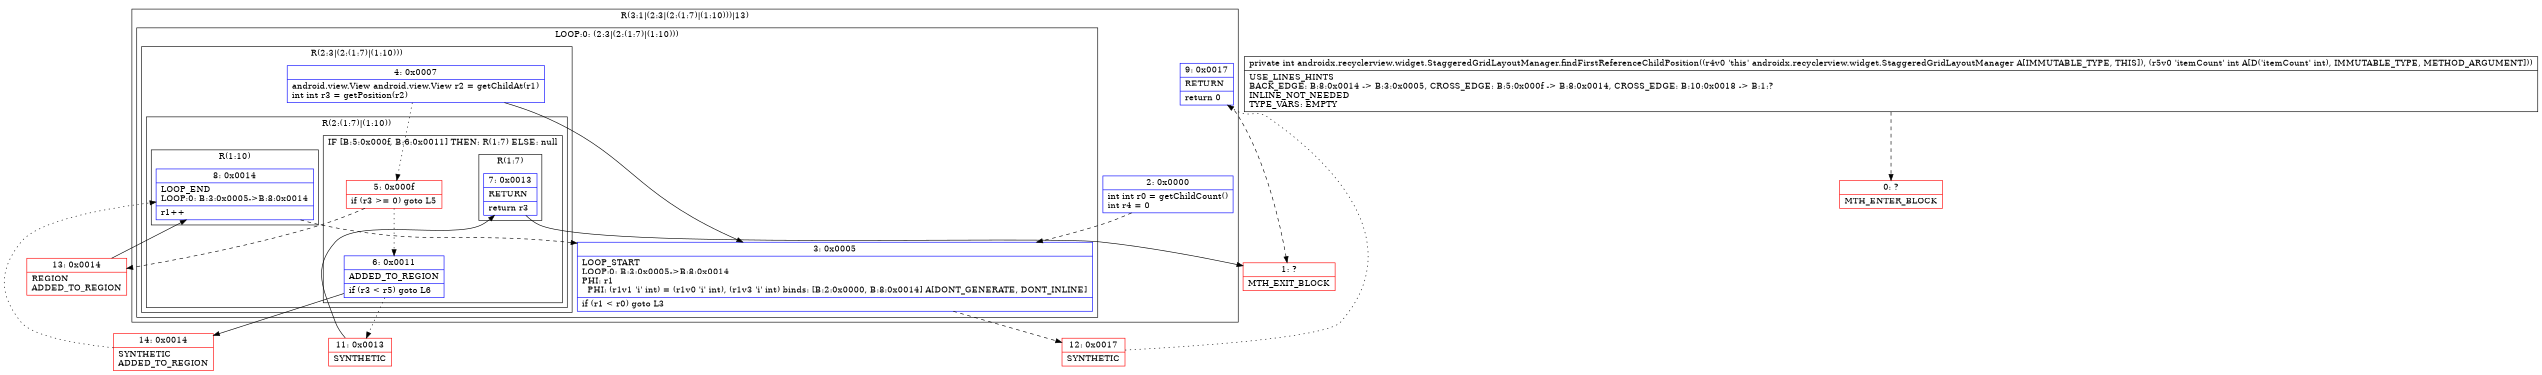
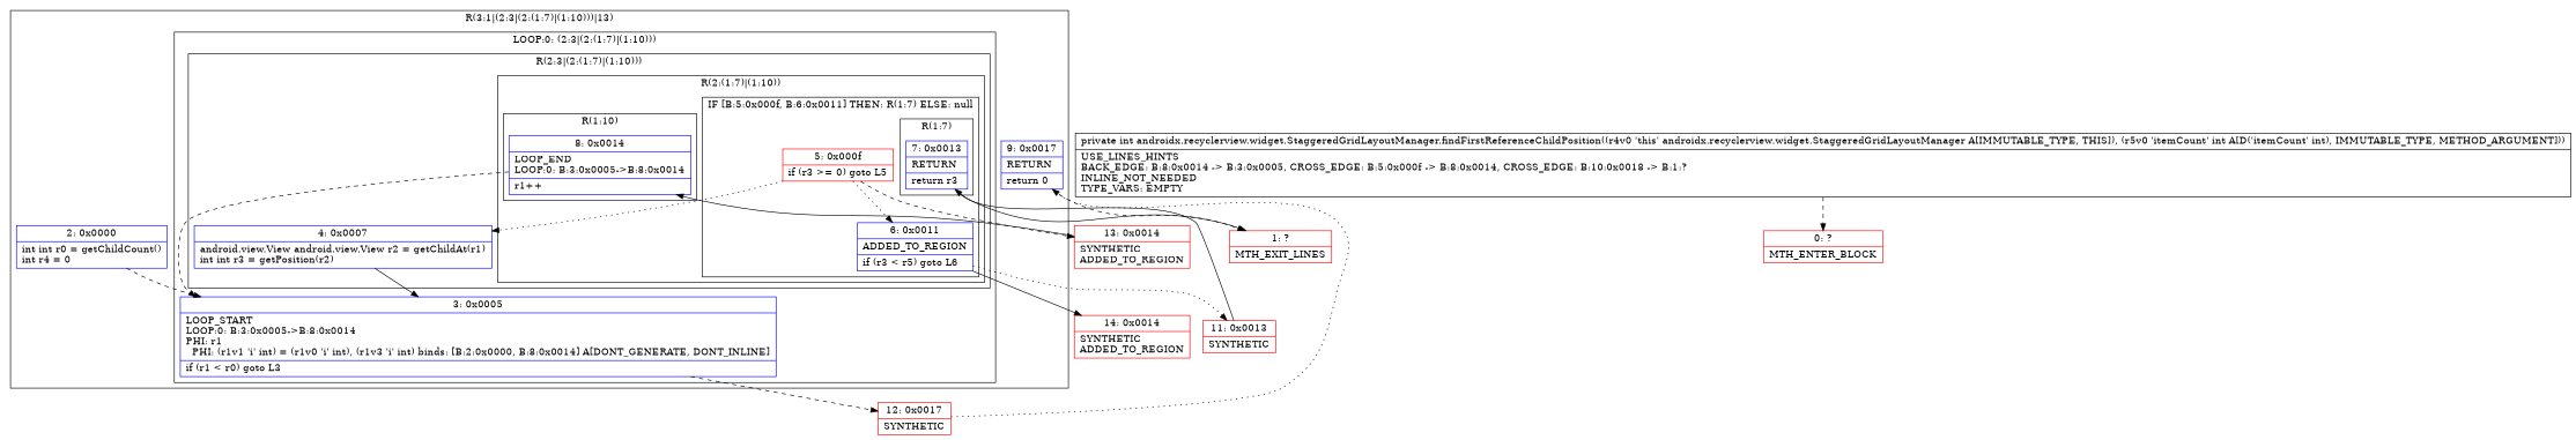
  digraph {
    node [color=blue shape=record]
    edge [style=dashed]
    n1 [label="{7\:\ 0x0013|RETURN\l|return r3\l}"]
    n2 [color=red label="{5\:\ 0x000f|if (r3 \>= 0) goto L5\l}"]
    n3 [label="{6\:\ 0x0011|ADDED_TO_REGION\l|if (r3 \< r5) goto L6\l}"]
    n4 [label="{8\:\ 0x0014|LOOP_END\lLOOP:0: B:3:0x0005\-\>B:8:0x0014\l|r1++\l}"]
    n5 [label="{4\:\ 0x0007|android.view.View android.view.View r2 = getChildAt(r1)\lint int r3 = getPosition(r2)\l}"]
    n6 [label="{3\:\ 0x0005|LOOP_START\lLOOP:0: B:3:0x0005\-\>B:8:0x0014\lPHI: r1 \l  PHI: (r1v1 'i' int) = (r1v0 'i' int), (r1v3 'i' int) binds: [B:2:0x0000, B:8:0x0014] A[DONT_GENERATE, DONT_INLINE]\l|if (r1 \< r0) goto L3\l}"]
    n7 [label="{2\:\ 0x0000|int int r0 = getChildCount()\lint r4 = 0\l}"]
    n8 [label="{9\:\ 0x0017|RETURN\l|return 0\l}"]
-   n9 [color=red label="{1\:\ ?|MTH_EXIT_BLOCK\l}"]
-   n10 [color=red label="{13\:\ 0x0014|REGION\lADDED_TO_REGION\l}"]
+   n9 [color=red label="{1\:\ ?|MTH_EXIT_LINES\l}"]
+   n10 [color=red label="{13\:\ 0x0014|SYNTHETIC\lADDED_TO_REGION\l}"]
    n11 [color=red label="{11\:\ 0x0013|SYNTHETIC\l}"]
    n12 [color=red label="{14\:\ 0x0014|SYNTHETIC\lADDED_TO_REGION\l}"]
    n13 [color=red label="{12\:\ 0x0017|SYNTHETIC\l}"]
    n14 [color=red label="{0\:\ ?|MTH_ENTER_BLOCK\l}"]
    n15 [label="{private int androidx.recyclerview.widget.StaggeredGridLayoutManager.findFirstReferenceChildPosition((r4v0 'this' androidx.recyclerview.widget.StaggeredGridLayoutManager A[IMMUTABLE_TYPE, THIS]), (r5v0 'itemCount' int A[D('itemCount' int), IMMUTABLE_TYPE, METHOD_ARGUMENT]))  | USE_LINES_HINTS\lBACK_EDGE: B:8:0x0014 \-\> B:3:0x0005, CROSS_EDGE: B:5:0x000f \-\> B:8:0x0014, CROSS_EDGE: B:10:0x0018 \-\> B:1:?\lINLINE_NOT_NEEDED\lTYPE_VARS: EMPTY\l}" color=""]
    subgraph cluster_1 {
      label="R(3:1|(2:3|(2:(1:7)|(1:10)))|13)"
      n7
      n8
      subgraph cluster_2 {
        label="LOOP:0: (2:3|(2:(1:7)|(1:10)))"
        n6
        subgraph cluster_3 {
          label="R(2:3|(2:(1:7)|(1:10)))"
          n5
          subgraph cluster_4 {
            label="R(2:(1:7)|(1:10))"
            subgraph cluster_5 {
              label="IF [B:5:0x000f, B:6:0x0011] THEN: R(1:7) ELSE: null"
              n2
              n3
              subgraph cluster_6 {
                label="R(1:7)"
                n1
              }
            }
            subgraph cluster_7 {
              label="R(1:10)"
              n4
            }
          }
        }
      }
    }
    n1 -> n9 [style=solid]
    n2 -> n3 [style=dotted]
    n2 -> n10
    n3 -> n11 [style=dotted]
    n3 -> n12 [style=solid]
    n4 -> n6
-   n5 -> n2 [style=dotted]
+   n2 -> n5 [style=dotted]
    n5 -> n6 [style=solid]
    n6 -> n13
    n7 -> n6
    n8 -> n9
    n10 -> n4 [style=solid]
    n11 -> n1 [style=solid]
-   n12 -> n4 [style=dotted]
    n13 -> n8 [style=dotted]
    n15 -> n14
  }
